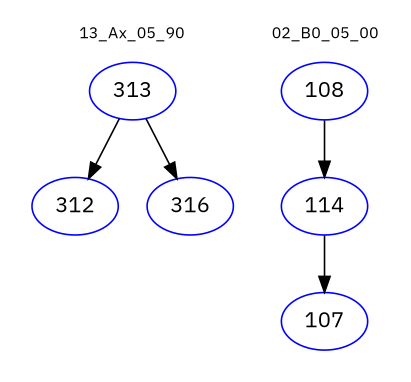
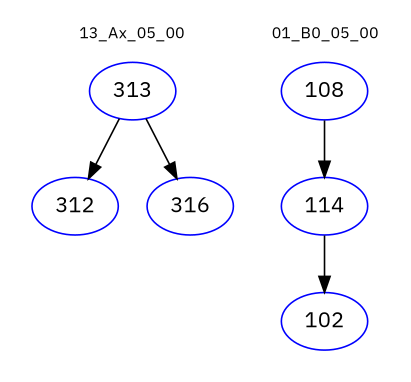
  digraph {
    fontname="IBM Plex Sans"
    node [color=blue fontname="IBM Plex Sans"]
    edge [color=black fontname="IBM Plex Sans"]
    n1 [label=313]
    n2 [label=312]
    n3 [label=316]
    n4 [label=108]
-   n5 [label=107]
+   n5 [label=102]
    n6 [label=114]
    subgraph cluster_1 {
      color=white
      fontsize=10
-     label="13_Ax_05_90"
+     label="13_Ax_05_00"
      n1
      n2
      n3
    }
    subgraph cluster_2 {
      color=white
      fontsize=10
-     label="02_B0_05_00"
+     label="01_B0_05_00"
      n4
      n5
      n6
    }
    n1 -> n2
    n1 -> n3
    n4 -> n6
    n6 -> n5
  }
